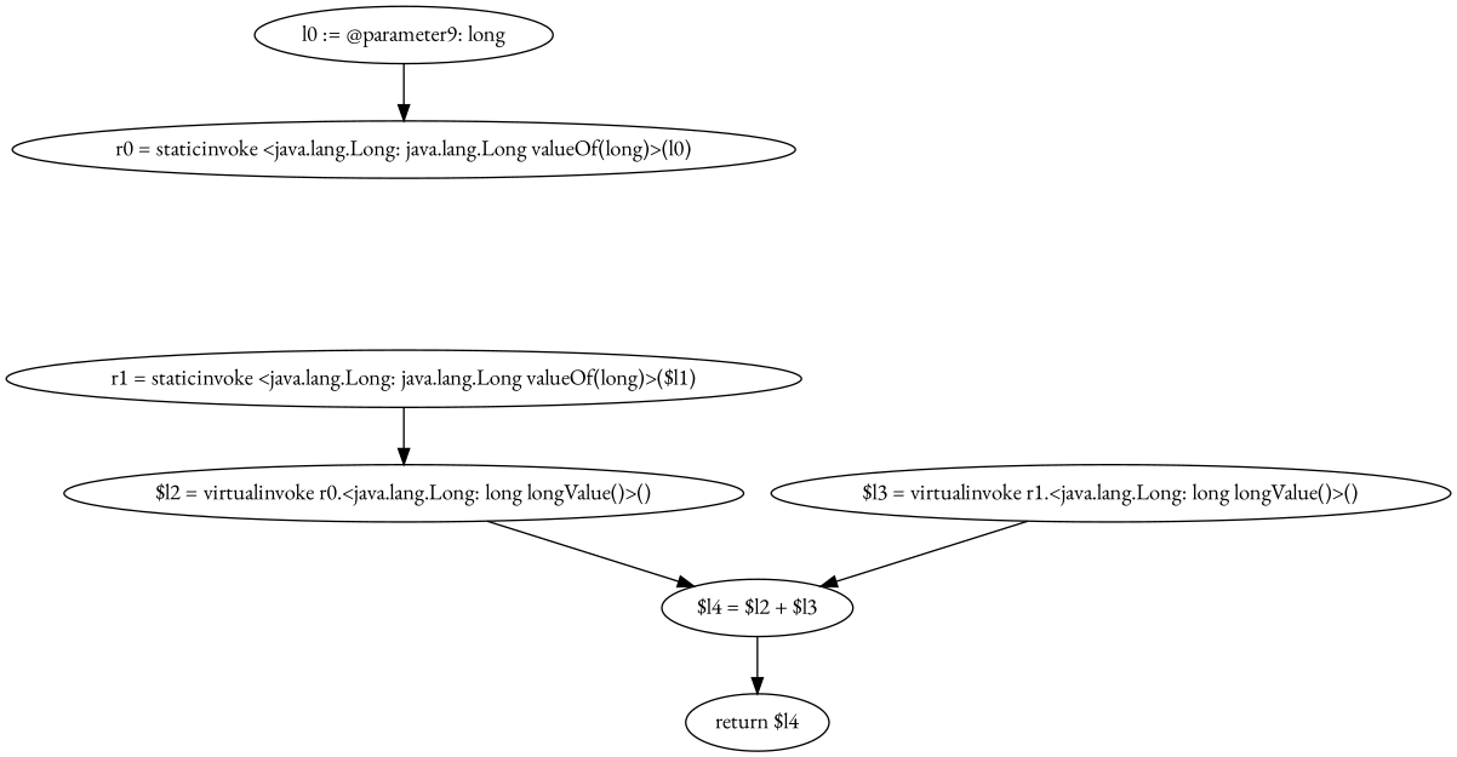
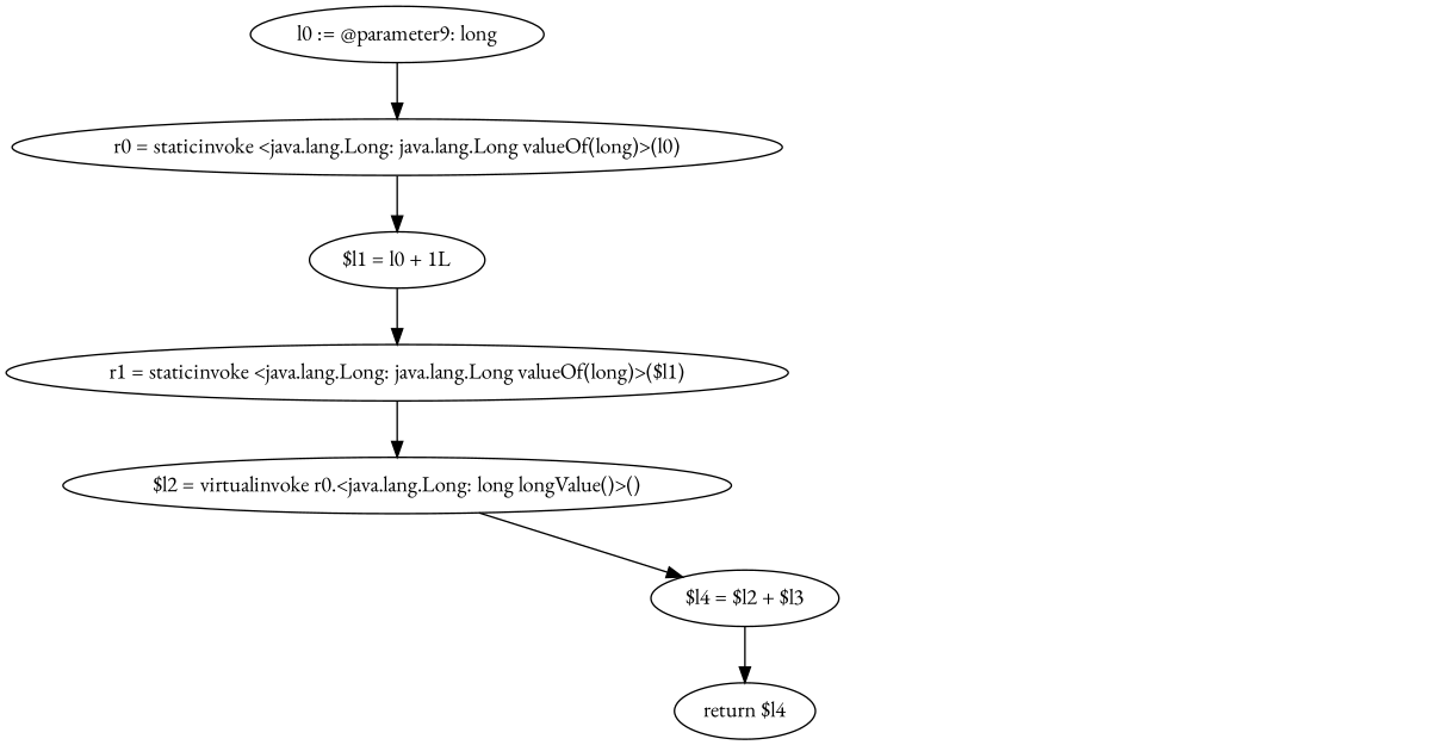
  digraph {
    fontname="EB Garamond"
    node [fontname="EB Garamond"]
    edge [fontname="EB Garamond"]
    n1 [label="l0 := @parameter9: long"]
    "r0 = staticinvoke <java.lang.Long: java.lang.Long valueOf(long)>(l0)"
+   "$l1 = l0 + 1L"
    "r1 = staticinvoke <java.lang.Long: java.lang.Long valueOf(long)>($l1)"
    "$l2 = virtualinvoke r0.<java.lang.Long: long longValue()>()"
    "$l4 = $l2 + $l3"
-   "$l3 = virtualinvoke r1.<java.lang.Long: long longValue()>()"
    "return $l4"
    n1 -> "r0 = staticinvoke <java.lang.Long: java.lang.Long valueOf(long)>(l0)"
+   "r0 = staticinvoke <java.lang.Long: java.lang.Long valueOf(long)>(l0)" -> "$l1 = l0 + 1L"
+   "$l1 = l0 + 1L" -> "r1 = staticinvoke <java.lang.Long: java.lang.Long valueOf(long)>($l1)"
    "r1 = staticinvoke <java.lang.Long: java.lang.Long valueOf(long)>($l1)" -> "$l2 = virtualinvoke r0.<java.lang.Long: long longValue()>()"
    "$l2 = virtualinvoke r0.<java.lang.Long: long longValue()>()" -> "$l4 = $l2 + $l3"
    "$l4 = $l2 + $l3" -> "return $l4"
-   "$l3 = virtualinvoke r1.<java.lang.Long: long longValue()>()" -> "$l4 = $l2 + $l3"
  }
